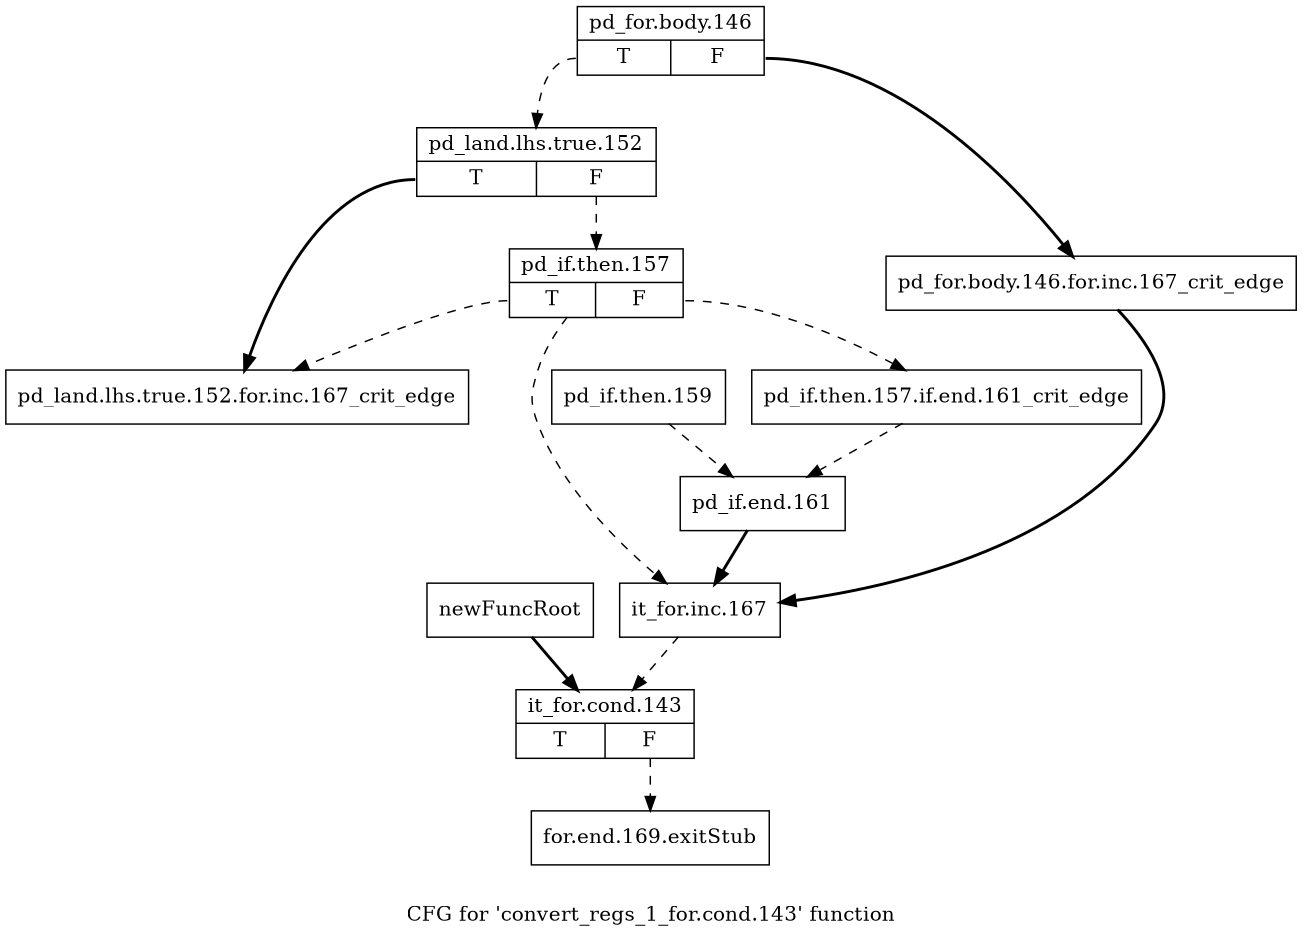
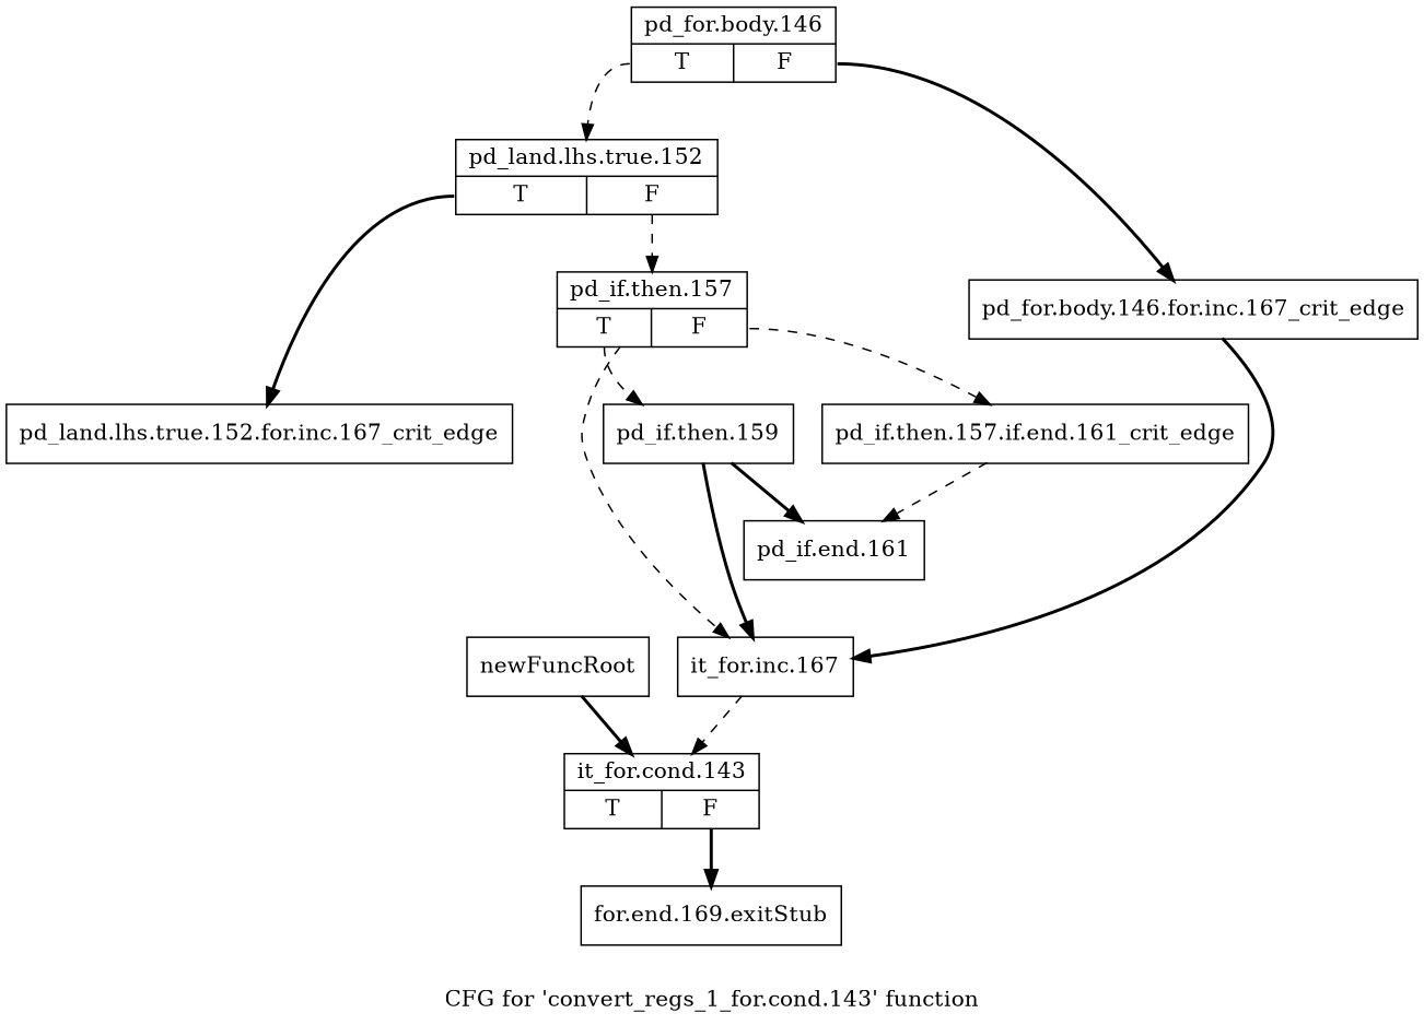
  digraph {
    label="CFG for 'convert_regs_1_for.cond.143' function"
    node [shape=record]
    edge [style=dashed]
    n1 [label="{newFuncRoot}"]
    n2 [label="{it_for.cond.143|{<s0>T|<s1>F}}"]
    n3 [label="{for.end.169.exitStub}"]
    n4 [label="{pd_for.body.146|{<s0>T|<s1>F}}"]
    n5 [label="{pd_land.lhs.true.152|{<s0>T|<s1>F}}"]
    n6 [label="{pd_for.body.146.for.inc.167_crit_edge}"]
    n7 [label="{pd_land.lhs.true.152.for.inc.167_crit_edge}"]
    n8 [label="{pd_if.then.157|{<s0>T|<s1>F}}"]
    n9 [label="{it_for.inc.167}"]
    n10 [label="{pd_if.then.159}"]
    n11 [label="{pd_if.then.157.if.end.161_crit_edge}"]
    n12 [label="{pd_if.end.161}"]
    n1 -> n2 [style=bold]
-   n2 -> n3 [tailport=s1]
+   n2 -> n3 [style=bold tailport=s1]
    n4 -> n5 [tailport=s0]
    n4 -> n6 [style=bold tailport=s1]
    n5 -> n7 [style=bold tailport=s0]
    n5 -> n8 [tailport=s1]
    n6 -> n9 [style=bold]
    n8 -> n9
-   n8 -> n7 [tailport=s0]
+   n8 -> n10 [tailport=s0]
    n8 -> n11 [tailport=s1]
    n9 -> n2
-   n10 -> n12
+   n10 -> n12 [style=bold]
    n11 -> n12
-   n12 -> n9 [style=bold]
+   n10 -> n9 [style=bold]
  }
